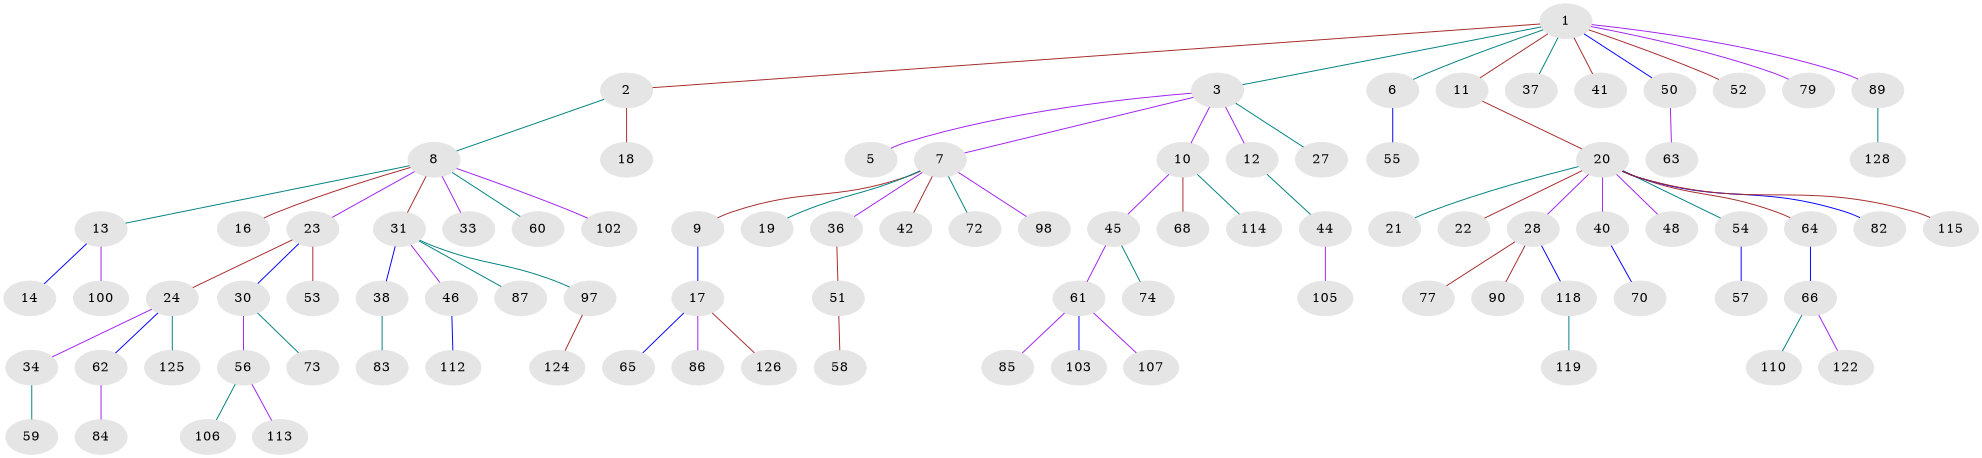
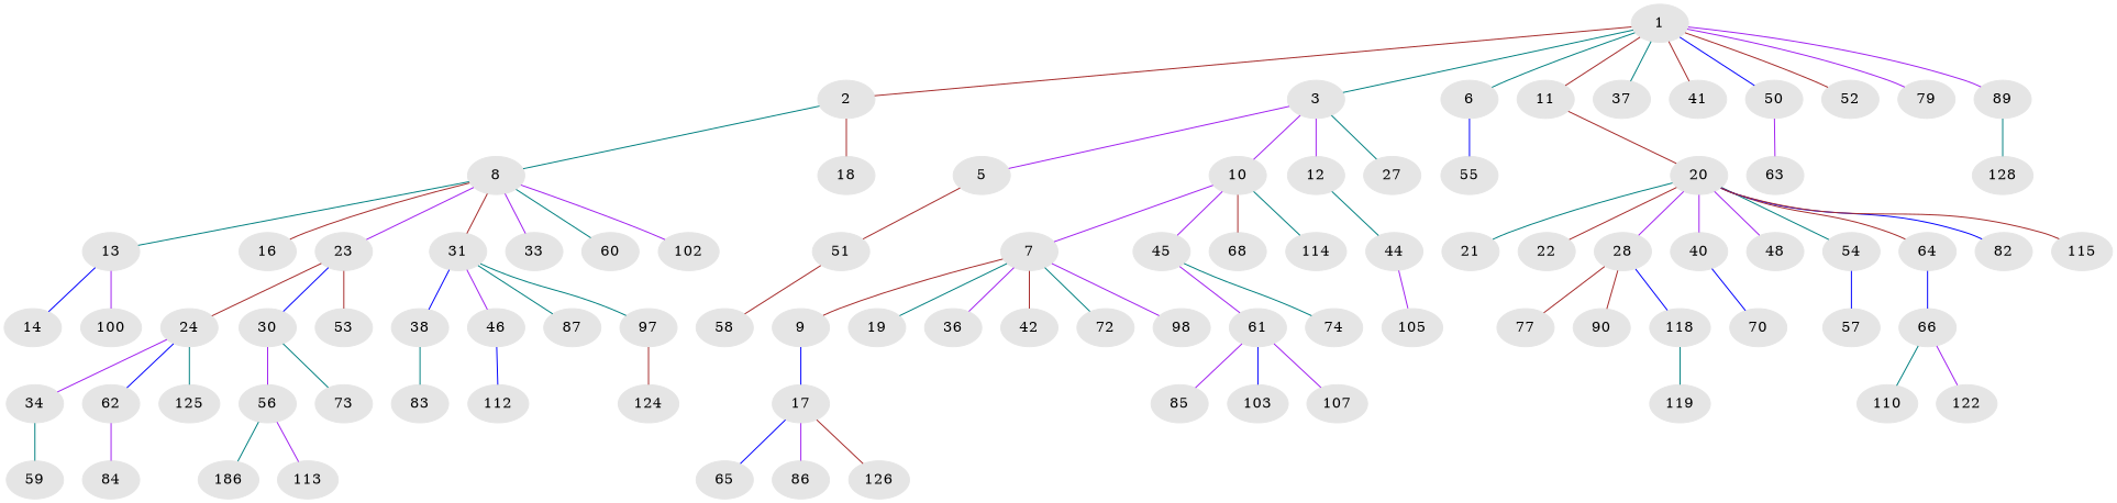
  graph {
    node [color=gray90 style=filled]
    edge [color=purple]
    1 [super="+35"]
    2 [super="+91"]
    3 [super="+4"]
    6 [super="+81"]
    11
    37
    41
    50
    52
    79 [super="+123"]
    89 [super="+111"]
    8 [super="+67"]
    18
    5 [super="+15"]
    7 [super="+25"]
    10 [super="+49"]
    12 [super="+101"]
    27 [super="+38"]
    55
    20 [super="+26"]
    63 [super="+88"]
    128
    13 [super="+80"]
    16
    23 [super="+92"]
    31 [super="+69"]
    33 [super="+76"]
    60 [super="+94"]
    102
    51
    9 [super="+109"]
    19
    36 [super="+93"]
    42
    72
    98
    45
    68 [super="+104"]
    114
    44
    58 [super="+127"]
    17 [super="+75"]
    14 [super="+43"]
    100
    24 [super="+32"]
    30 [super="+99"]
    53 [super="+117"]
    n48 [label=38]
    46 [super="+108"]
    87
    97 [super="+121"]
    65
    86
    126
    61 [super="+120"]
    74 [super="+116"]
    21 [super="+29"]
    22
    28
    40 [super="+47"]
    48
    54
    64
    82 [super="+96"]
    115
    105
    77
    90
    118
    70
    57
    66 [super="+71"]
    34
    62
    125
    56 [super="+78"]
    73 [super="+95"]
    59
    84
    119
-   106
+   106 [label=186]
    113
    83
    112
    124
    85
    103
    107
    110
    122
    1 -- 2 [color=brown]
    1 -- 3 [color=teal]
    1 -- 6 [color=teal]
    1 -- 11 [color=brown]
    1 -- 37 [color=teal]
    1 -- 41 [color=brown]
    1 -- 50 [color=blue]
    1 -- 52 [color=brown]
    1 -- 79
    1 -- 89
    2 -- 8 [color=teal]
    2 -- 18 [color=brown]
    3 -- 5
-   3 -- 7
+   10 -- 7
    3 -- 10
    3 -- 12
    3 -- 27 [color=teal]
    6 -- 55 [color=blue]
    11 -- 20 [color=brown]
    50 -- 63
    89 -- 128 [color=teal]
    8 -- 13 [color=teal]
    8 -- 16 [color=brown]
    8 -- 23
    8 -- 31 [color=brown]
    8 -- 33
    8 -- 60 [color=teal]
    8 -- 102
-   36 -- 51 [color=brown]
+   5 -- 51 [color=brown]
    7 -- 9 [color=brown]
    7 -- 19 [color=teal]
    7 -- 36
    7 -- 42 [color=brown]
    7 -- 72 [color=teal]
    7 -- 98
    10 -- 45
    10 -- 68 [color=brown]
    10 -- 114 [color=teal]
    12 -- 44 [color=teal]
    20 -- 21 [color=teal]
    20 -- 22 [color=brown]
    20 -- 28
    20 -- 40
    20 -- 48
    20 -- 54 [color=teal]
    20 -- 64 [color=brown]
    20 -- 82 [color=blue]
    20 -- 115 [color=brown]
    13 -- 14 [color=blue]
    13 -- 100
    23 -- 24 [color=brown]
    23 -- 30 [color=blue]
    23 -- 53 [color=brown]
    31 -- n48 [color=blue]
    31 -- 46
    31 -- 87 [color=teal]
    31 -- 97 [color=teal]
    51 -- 58 [color=brown]
    9 -- 17 [color=blue]
    45 -- 61
    45 -- 74 [color=teal]
    44 -- 105
    17 -- 65 [color=blue]
    17 -- 86
    17 -- 126 [color=brown]
    24 -- 34
    24 -- 62 [color=blue]
    24 -- 125 [color=teal]
    30 -- 56
    30 -- 73 [color=teal]
    n48 -- 83 [color=teal]
    46 -- 112 [color=blue]
    97 -- 124 [color=brown]
    61 -- 85
    61 -- 103 [color=blue]
    61 -- 107
    28 -- 77 [color=brown]
    28 -- 90 [color=brown]
    28 -- 118 [color=blue]
    40 -- 70 [color=blue]
    54 -- 57 [color=blue]
    64 -- 66 [color=blue]
    118 -- 119 [color=teal]
    66 -- 110 [color=teal]
    66 -- 122
    34 -- 59 [color=teal]
    62 -- 84
    56 -- 106 [color=teal]
    56 -- 113
  }
